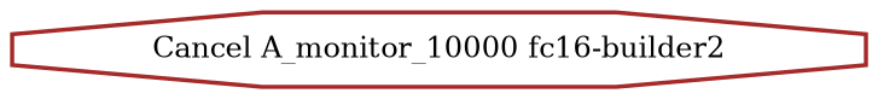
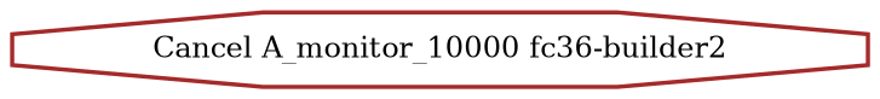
  digraph {
-   "Cancel A_monitor_10000 fc16-builder2" [color=brown fontcolor=black style=bold shape=octagon]
+   "Cancel A_monitor_10000 fc16-builder2" [color=brown fontcolor=black style=bold shape=octagon label="Cancel A_monitor_10000 fc36-builder2"]
  }
